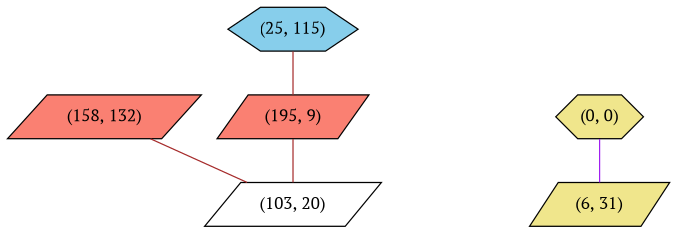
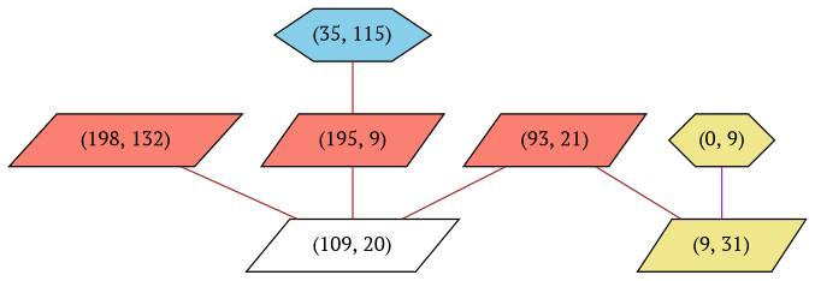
  graph {
    fontname="PT Serif"
    node [fillcolor=salmon fontname="PT Serif" shape=parallelogram style=filled]
    edge [color=brown fontname="PT Serif" weight=1]
-   "(109, 20)" [fillcolor=white label="(103, 20)"]
-   "(198, 132)" [label="(158, 132)"]
-   "(0, 0)" [fillcolor=khaki shape=hexagon]
-   "(9, 31)" [fillcolor=khaki label="(6, 31)"]
-   "(25, 115)" [fillcolor=skyblue shape=hexagon]
+   "(109, 20)" [fillcolor=white]
+   "(198, 132)"
+   "(0, 0)" [fillcolor=khaki shape=hexagon label="(0, 9)"]
+   "(9, 31)" [fillcolor=khaki]
+   "(25, 115)" [fillcolor=skyblue shape=hexagon label="(35, 115)"]
    "(195, 9)"
+   "(93, 21)"
    "(198, 132)" -- "(109, 20)"
    "(0, 0)" -- "(9, 31)" [color=purple weight=4]
    "(25, 115)" -- "(195, 9)"
    "(195, 9)" -- "(109, 20)"
+   "(93, 21)" -- "(109, 20)"
+   "(93, 21)" -- "(9, 31)"
  }
